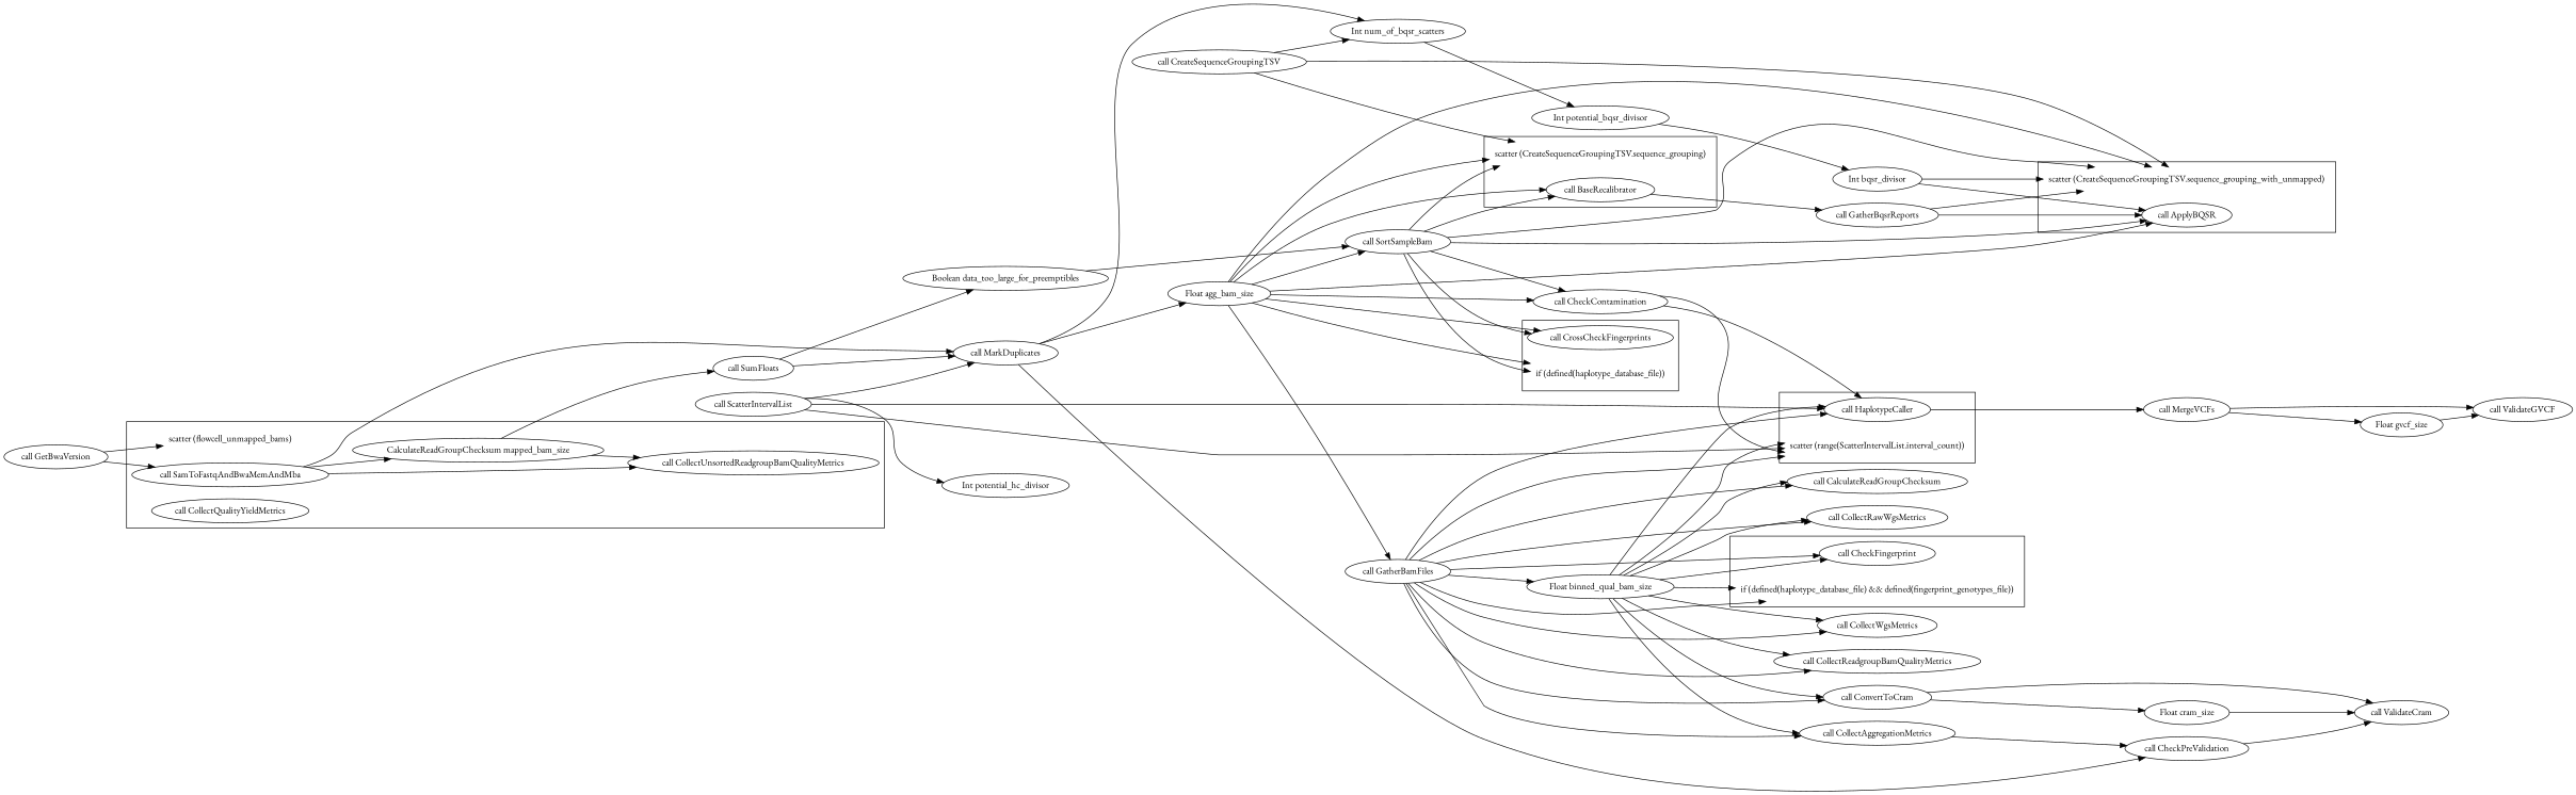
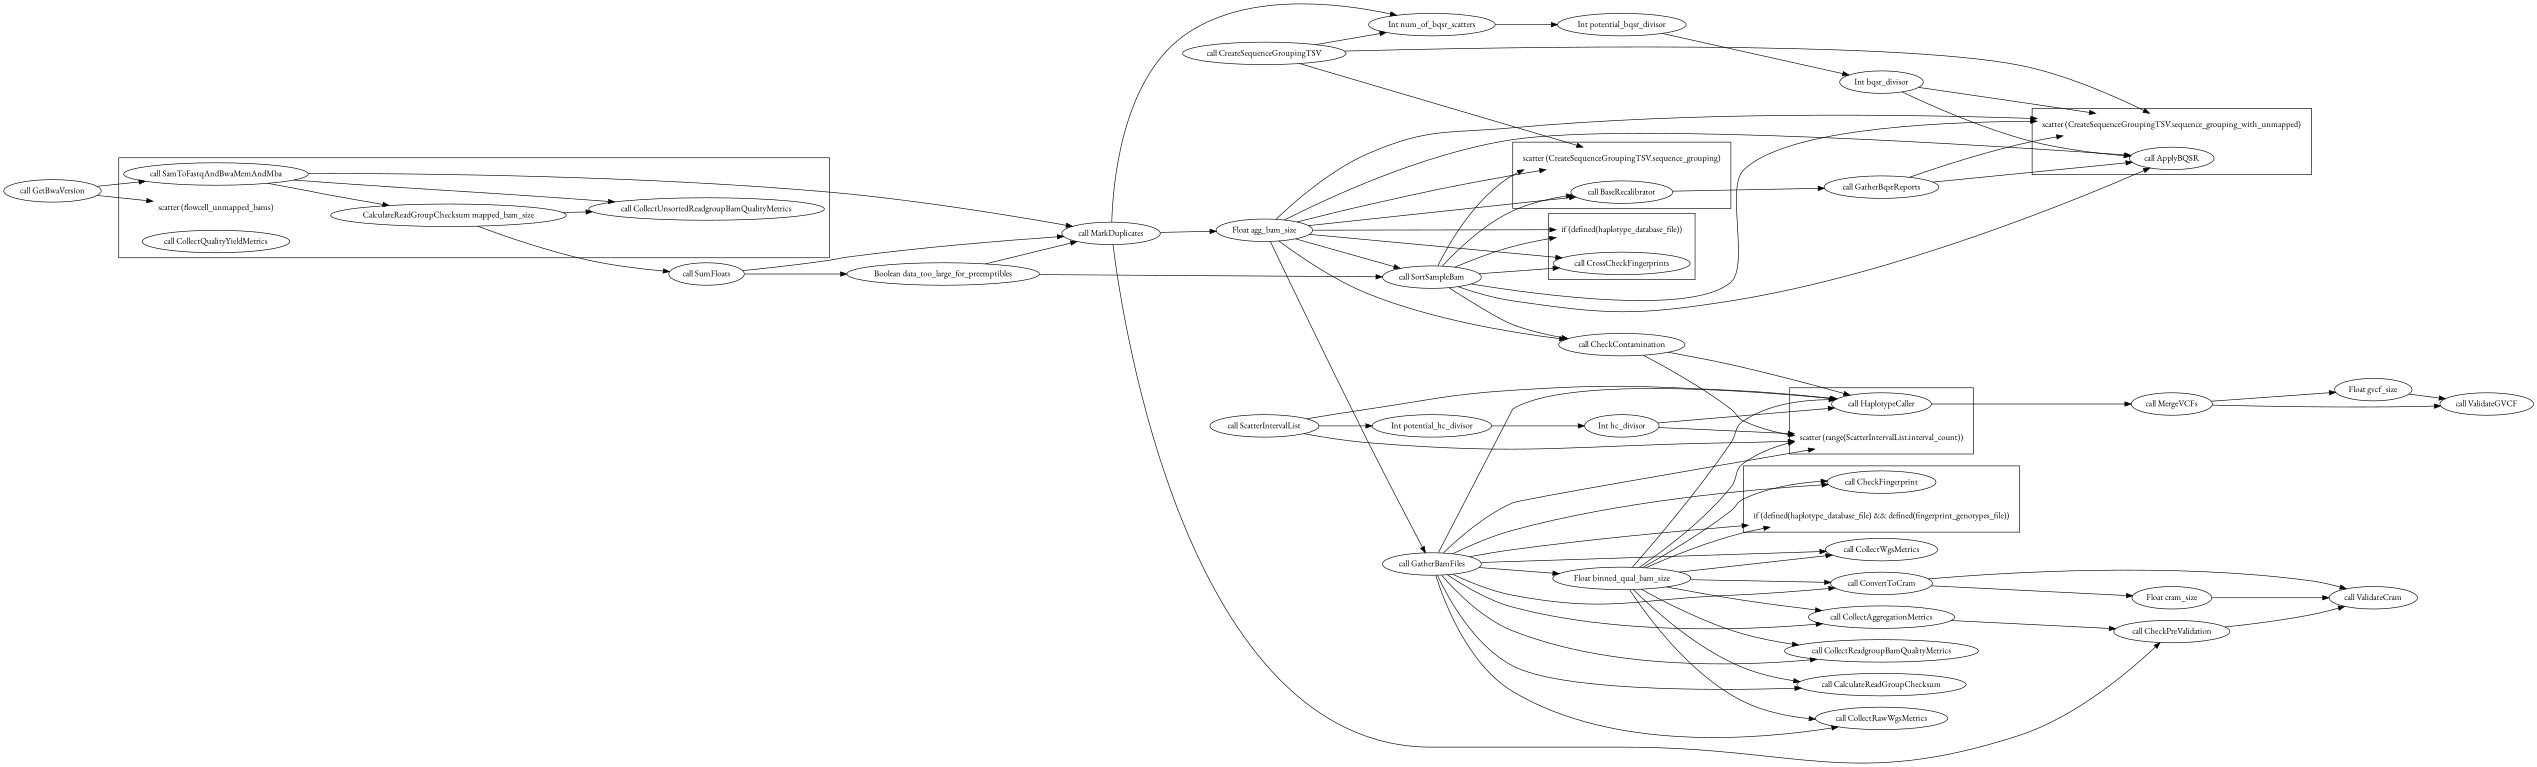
  digraph {
    compound=true
    fontname="EB Garamond"
    rankdir=LR
    node [fontname="EB Garamond"]
    edge [fontname="EB Garamond"]
    "scatter (CreateSequenceGroupingTSV.sequence_grouping_with_unmapped)" [shape=plaintext]
    "call ApplyBQSR"
    "call HaplotypeCaller"
    "scatter (range(ScatterIntervalList.interval_count))" [shape=plaintext]
    "if (defined(haplotype_database_file) && defined(fingerprint_genotypes_file))" [shape=plaintext]
    "call CheckFingerprint"
    "scatter (CreateSequenceGroupingTSV.sequence_grouping)" [shape=plaintext]
    "call BaseRecalibrator"
    "if (defined(haplotype_database_file))" [shape=plaintext]
    "call CrossCheckFingerprints"
    "call SamToFastqAndBwaMemAndMba"
    "scatter (flowcell_unmapped_bams)" [shape=plaintext]
    n13 [label="CalculateReadGroupChecksum mapped_bam_size"]
    "call CollectUnsortedReadgroupBamQualityMetrics"
    "call CollectQualityYieldMetrics"
    "call MergeVCFs"
    "call GatherBqsrReports"
    "call MarkDuplicates"
    "call SumFloats"
    "call GatherBamFiles"
    "call CollectWgsMetrics"
    "call CollectAggregationMetrics"
    "call ConvertToCram"
    "call CollectReadgroupBamQualityMetrics"
    "Float binned_qual_bam_size"
    "call CalculateReadGroupChecksum"
    "call CollectRawWgsMetrics"
    "call CheckPreValidation"
    "call ValidateCram"
    "Float cram_size"
    "call CreateSequenceGroupingTSV"
    "Int num_of_bqsr_scatters"
    "Int potential_bqsr_divisor"
    "Int bqsr_divisor"
    "Boolean data_too_large_for_preemptibles"
    "Float agg_bam_size"
    "call SortSampleBam"
    "call CheckContamination"
    "call ScatterIntervalList"
    "Int potential_hc_divisor"
+   "Int hc_divisor"
    "Float gvcf_size"
    "call ValidateGVCF"
    "call GetBwaVersion"
    subgraph cluster_1 {
      "scatter (CreateSequenceGroupingTSV.sequence_grouping_with_unmapped)"
      "call ApplyBQSR"
    }
    subgraph cluster_2 {
      "call HaplotypeCaller"
      "scatter (range(ScatterIntervalList.interval_count))"
    }
    subgraph cluster_3 {
      "if (defined(haplotype_database_file) && defined(fingerprint_genotypes_file))"
      "call CheckFingerprint"
    }
    subgraph cluster_4 {
      "scatter (CreateSequenceGroupingTSV.sequence_grouping)"
      "call BaseRecalibrator"
    }
    subgraph cluster_5 {
      "if (defined(haplotype_database_file))"
      "call CrossCheckFingerprints"
    }
    subgraph cluster_6 {
      "call SamToFastqAndBwaMemAndMba"
      "scatter (flowcell_unmapped_bams)"
      n13
      "call CollectUnsortedReadgroupBamQualityMetrics"
      "call CollectQualityYieldMetrics"
    }
    "call HaplotypeCaller" -> "call MergeVCFs"
    "call BaseRecalibrator" -> "call GatherBqsrReports"
    "call SamToFastqAndBwaMemAndMba" -> n13
    "call SamToFastqAndBwaMemAndMba" -> "call CollectUnsortedReadgroupBamQualityMetrics"
    "call SamToFastqAndBwaMemAndMba" -> "call MarkDuplicates"
    n13 -> "call CollectUnsortedReadgroupBamQualityMetrics"
    n13 -> "call SumFloats"
    "call MergeVCFs" -> "Float gvcf_size"
    "call MergeVCFs" -> "call ValidateGVCF"
    "call GatherBqsrReports" -> "scatter (CreateSequenceGroupingTSV.sequence_grouping_with_unmapped)"
    "call GatherBqsrReports" -> "call ApplyBQSR"
    "call MarkDuplicates" -> "call CheckPreValidation"
    "call MarkDuplicates" -> "Int num_of_bqsr_scatters"
    "call MarkDuplicates" -> "Float agg_bam_size"
    "call SumFloats" -> "call MarkDuplicates"
    "call SumFloats" -> "Boolean data_too_large_for_preemptibles"
    "call GatherBamFiles" -> "call HaplotypeCaller"
    "call GatherBamFiles" -> "scatter (range(ScatterIntervalList.interval_count))"
    "call GatherBamFiles" -> "if (defined(haplotype_database_file) && defined(fingerprint_genotypes_file))"
    "call GatherBamFiles" -> "call CheckFingerprint"
    "call GatherBamFiles" -> "call CollectWgsMetrics"
    "call GatherBamFiles" -> "call CollectAggregationMetrics"
    "call GatherBamFiles" -> "call ConvertToCram"
    "call GatherBamFiles" -> "call CollectReadgroupBamQualityMetrics"
    "call GatherBamFiles" -> "Float binned_qual_bam_size"
    "call GatherBamFiles" -> "call CalculateReadGroupChecksum"
    "call GatherBamFiles" -> "call CollectRawWgsMetrics"
    "call CollectAggregationMetrics" -> "call CheckPreValidation"
    "call ConvertToCram" -> "call ValidateCram"
    "call ConvertToCram" -> "Float cram_size"
    "Float binned_qual_bam_size" -> "call HaplotypeCaller"
    "Float binned_qual_bam_size" -> "scatter (range(ScatterIntervalList.interval_count))"
    "Float binned_qual_bam_size" -> "if (defined(haplotype_database_file) && defined(fingerprint_genotypes_file))"
    "Float binned_qual_bam_size" -> "call CheckFingerprint"
    "Float binned_qual_bam_size" -> "call CollectWgsMetrics"
    "Float binned_qual_bam_size" -> "call CollectAggregationMetrics"
    "Float binned_qual_bam_size" -> "call ConvertToCram"
    "Float binned_qual_bam_size" -> "call CollectReadgroupBamQualityMetrics"
    "Float binned_qual_bam_size" -> "call CalculateReadGroupChecksum"
    "Float binned_qual_bam_size" -> "call CollectRawWgsMetrics"
    "call CheckPreValidation" -> "call ValidateCram"
    "Float cram_size" -> "call ValidateCram"
    "call CreateSequenceGroupingTSV" -> "scatter (CreateSequenceGroupingTSV.sequence_grouping_with_unmapped)"
    "call CreateSequenceGroupingTSV" -> "scatter (CreateSequenceGroupingTSV.sequence_grouping)"
    "call CreateSequenceGroupingTSV" -> "Int num_of_bqsr_scatters"
    "Int num_of_bqsr_scatters" -> "Int potential_bqsr_divisor"
    "Int potential_bqsr_divisor" -> "Int bqsr_divisor"
    "Int bqsr_divisor" -> "scatter (CreateSequenceGroupingTSV.sequence_grouping_with_unmapped)"
    "Int bqsr_divisor" -> "call ApplyBQSR"
-   "call ScatterIntervalList" -> "call MarkDuplicates"
+   "Boolean data_too_large_for_preemptibles" -> "call MarkDuplicates"
    "Boolean data_too_large_for_preemptibles" -> "call SortSampleBam"
    "Float agg_bam_size" -> "scatter (CreateSequenceGroupingTSV.sequence_grouping_with_unmapped)"
    "Float agg_bam_size" -> "call ApplyBQSR"
    "Float agg_bam_size" -> "scatter (CreateSequenceGroupingTSV.sequence_grouping)"
    "Float agg_bam_size" -> "call BaseRecalibrator"
    "Float agg_bam_size" -> "if (defined(haplotype_database_file))"
    "Float agg_bam_size" -> "call CrossCheckFingerprints"
    "Float agg_bam_size" -> "call GatherBamFiles"
    "Float agg_bam_size" -> "call SortSampleBam"
    "Float agg_bam_size" -> "call CheckContamination"
    "call SortSampleBam" -> "scatter (CreateSequenceGroupingTSV.sequence_grouping_with_unmapped)"
    "call SortSampleBam" -> "call ApplyBQSR"
    "call SortSampleBam" -> "scatter (CreateSequenceGroupingTSV.sequence_grouping)"
    "call SortSampleBam" -> "call BaseRecalibrator"
    "call SortSampleBam" -> "if (defined(haplotype_database_file))"
    "call SortSampleBam" -> "call CrossCheckFingerprints"
    "call SortSampleBam" -> "call CheckContamination"
    "call CheckContamination" -> "call HaplotypeCaller"
    "call CheckContamination" -> "scatter (range(ScatterIntervalList.interval_count))"
    "call ScatterIntervalList" -> "call HaplotypeCaller"
    "call ScatterIntervalList" -> "scatter (range(ScatterIntervalList.interval_count))"
    "call ScatterIntervalList" -> "Int potential_hc_divisor"
+   "Int potential_hc_divisor" -> "Int hc_divisor"
+   "Int hc_divisor" -> "call HaplotypeCaller"
+   "Int hc_divisor" -> "scatter (range(ScatterIntervalList.interval_count))"
    "Float gvcf_size" -> "call ValidateGVCF"
    "call GetBwaVersion" -> "call SamToFastqAndBwaMemAndMba"
    "call GetBwaVersion" -> "scatter (flowcell_unmapped_bams)"
  }
